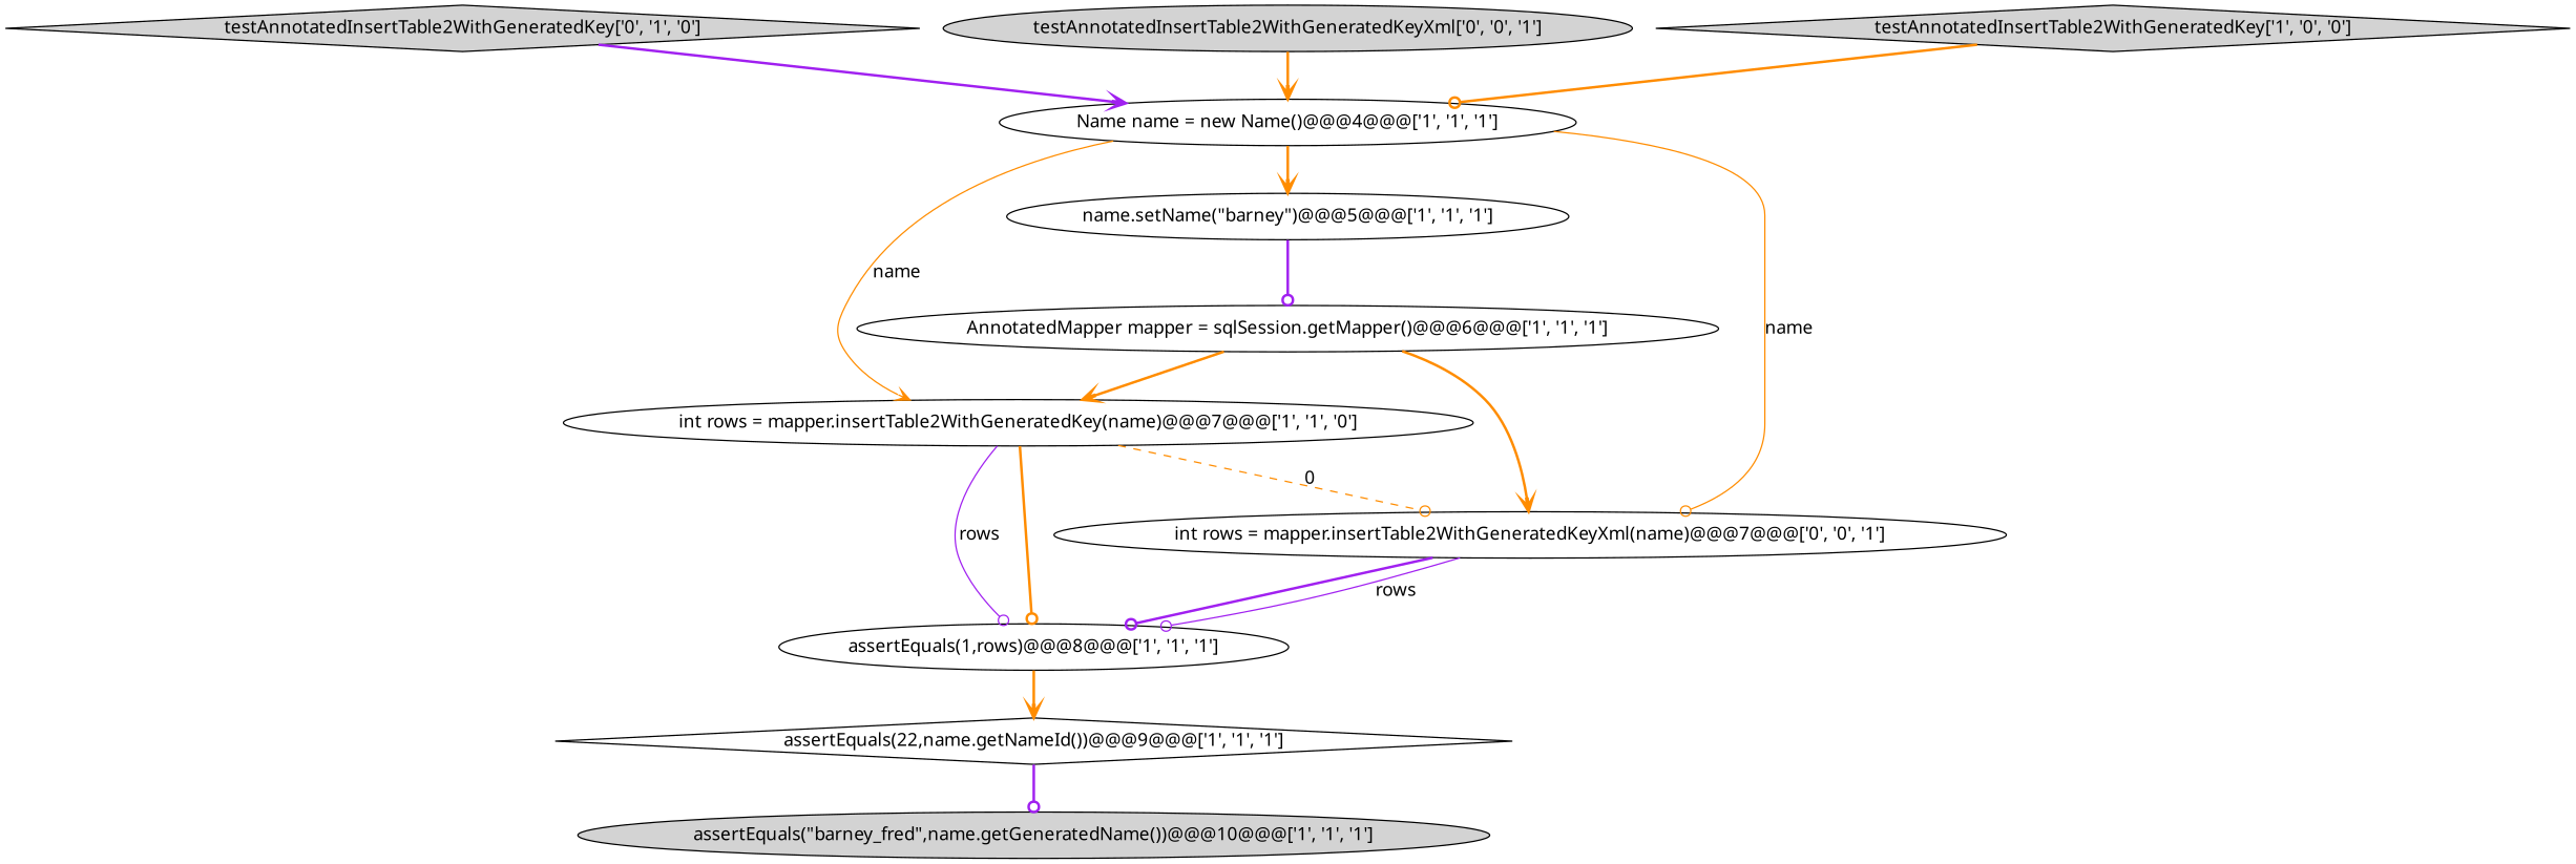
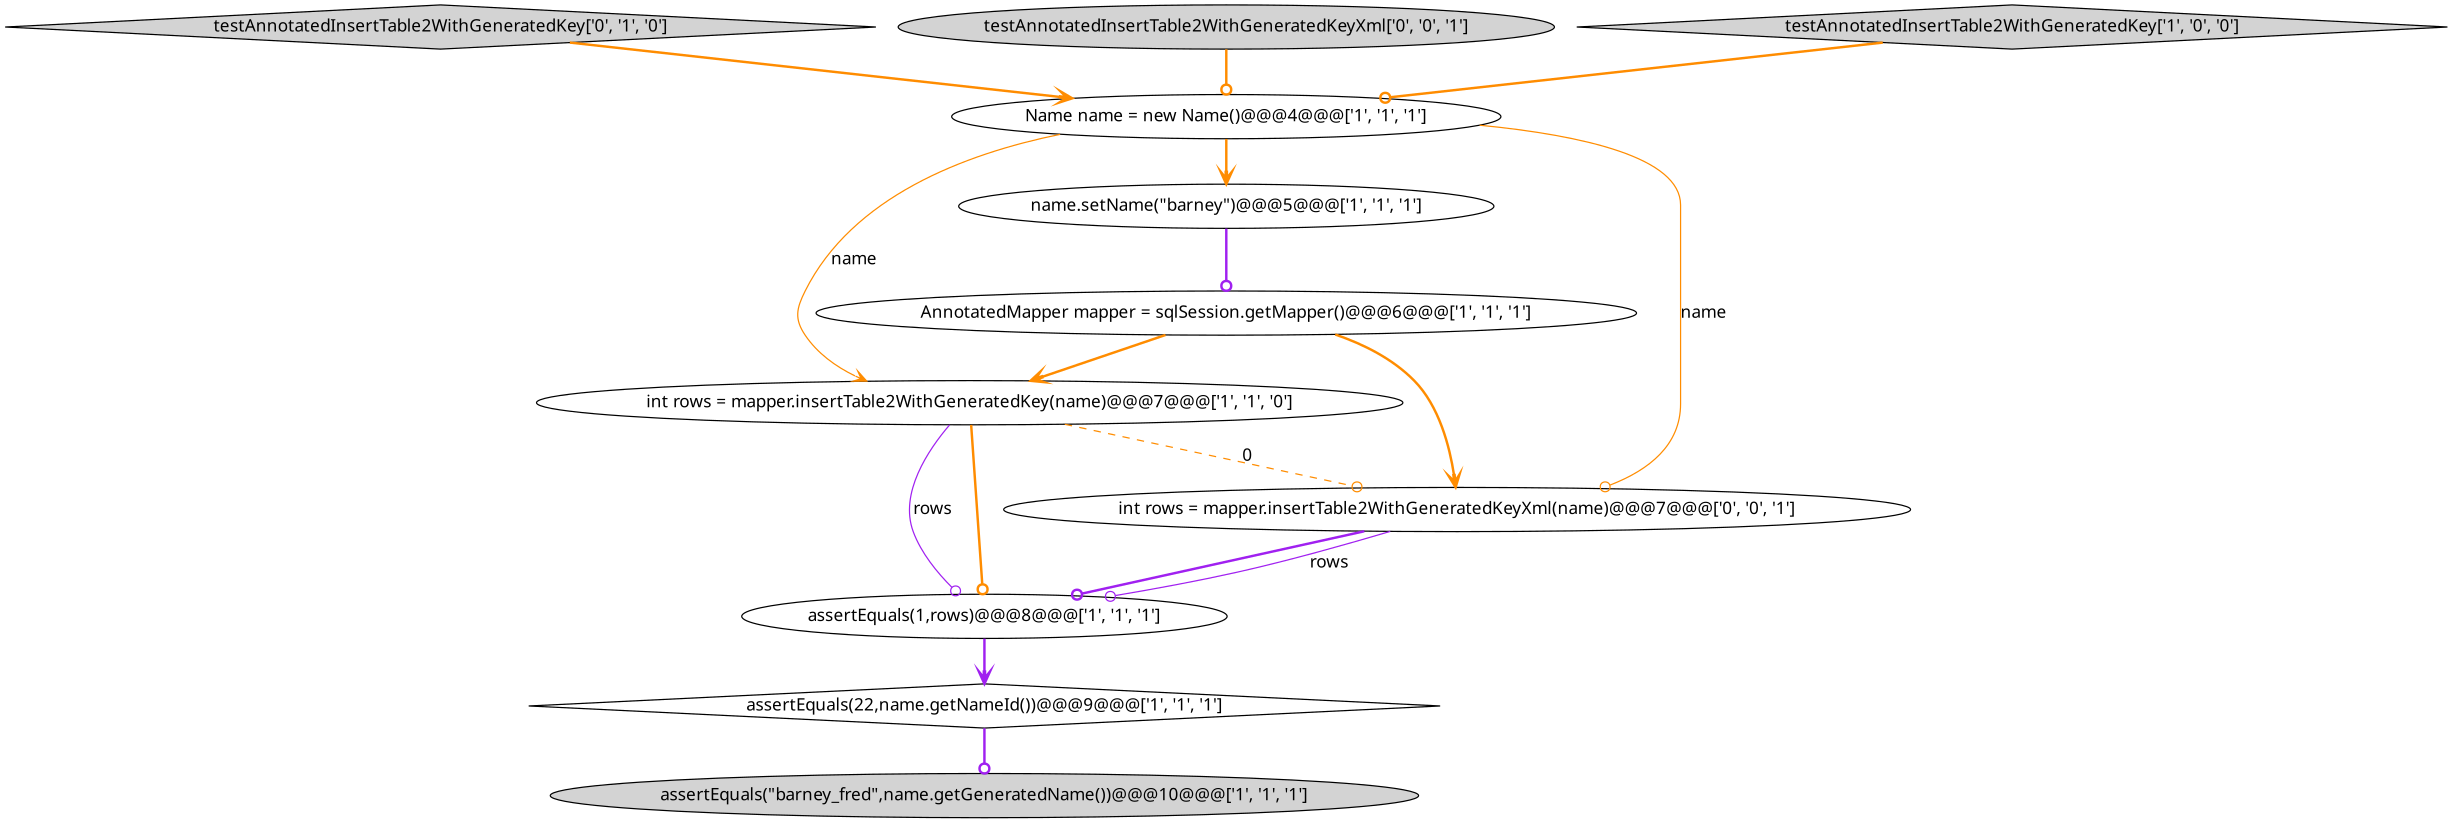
  digraph {
    fontname="Noto Sans"
    node [fillcolor=white fontname="Noto Sans" shape=ellipse style=filled]
    edge [arrowhead=odot color=darkorange fontname="Noto Sans" style=bold]
    n1 [fillcolor=lightgray label="assertEquals(\"barney_fred\",name.getGeneratedName())@@@10@@@['1', '1', '1']"]
    n2 [label="Name name = new Name()@@@4@@@['1', '1', '1']"]
    n3 [label="name.setName(\"barney\")@@@5@@@['1', '1', '1']"]
    n4 [label="int rows = mapper.insertTable2WithGeneratedKey(name)@@@7@@@['1', '1', '0']"]
    n5 [label="int rows = mapper.insertTable2WithGeneratedKeyXml(name)@@@7@@@['0', '0', '1']"]
    n6 [label="AnnotatedMapper mapper = sqlSession.getMapper()@@@6@@@['1', '1', '1']"]
    n7 [label="assertEquals(1,rows)@@@8@@@['1', '1', '1']"]
    n8 [fillcolor=lightgray label="testAnnotatedInsertTable2WithGeneratedKey['0', '1', '0']" shape=diamond]
    n9 [fillcolor=lightgray label="testAnnotatedInsertTable2WithGeneratedKeyXml['0', '0', '1']"]
    n10 [fillcolor=lightgray label="testAnnotatedInsertTable2WithGeneratedKey['1', '0', '0']" shape=diamond]
    n11 [label="assertEquals(22,name.getNameId())@@@9@@@['1', '1', '1']" shape=diamond]
    n2 -> n3 [arrowhead=vee]
    n2 -> n4 [arrowhead=vee label=name style=solid]
    n2 -> n5 [label=name style=solid]
    n3 -> n6 [color=purple]
    n4 -> n5 [label=0 style=dashed]
    n4 -> n7 [color=purple label=rows style=solid]
    n4 -> n7
    n5 -> n7 [color=purple]
    n5 -> n7 [color=purple label=rows style=solid]
    n6 -> n4 [arrowhead=vee]
    n6 -> n5 [arrowhead=vee]
-   n7 -> n11 [arrowhead=vee]
-   n8 -> n2 [arrowhead=vee color=purple]
-   n9 -> n2 [arrowhead=vee]
+   n7 -> n11 [arrowhead=vee color=purple]
+   n8 -> n2 [arrowhead=vee]
+   n9 -> n2
    n10 -> n2
    n11 -> n1 [color=purple]
  }
